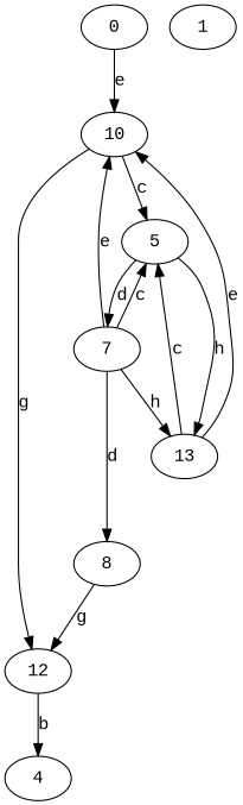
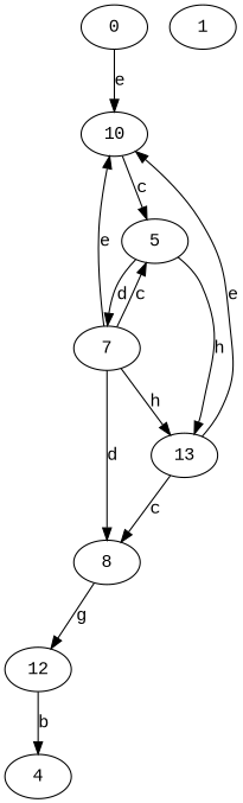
  strict digraph {
    fontname="Liberation Mono"
    node [fontname="Liberation Mono"]
    edge [fontname="Liberation Mono"]
    0
    10
    1
    5
    12
    7
    13
    8
    4
    0 -> 10 [label=e]
    10 -> 5 [label=c]
-   10 -> 12 [label=g]
    5 -> 7 [label=d]
    5 -> 13 [label=h]
    12 -> 4 [label=b]
    7 -> 10 [label=e]
    7 -> 5 [label=c]
    7 -> 13 [label=h]
    7 -> 8 [label=d]
    13 -> 10 [label=e]
-   13 -> 5 [label=c]
+   13 -> 8 [label=c]
    8 -> 12 [label=g]
  }
